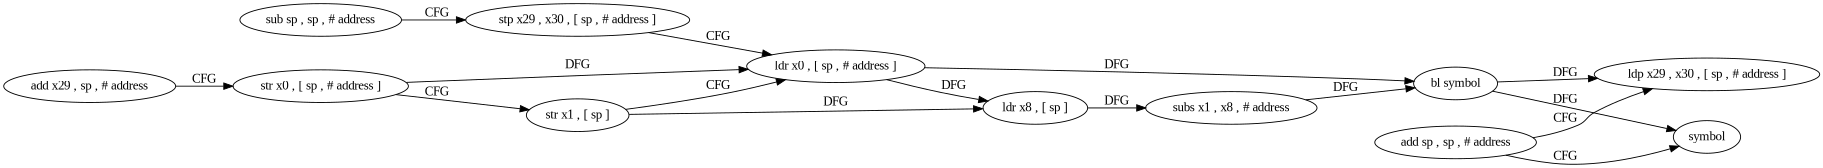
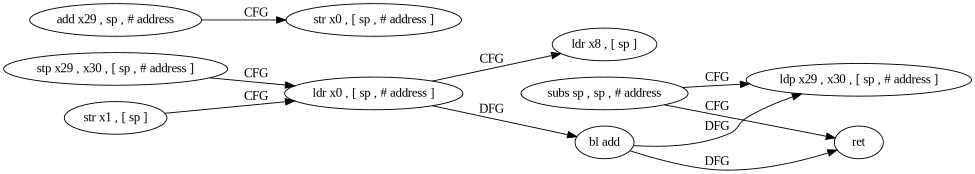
  digraph {
    fontname="Liberation Serif"
    rankdir=LR
    node [fontname="Liberation Serif"]
    edge [fontname="Liberation Serif"]
-   n1 [label="sub sp , sp , # address"]
    n2 [label="stp x29 , x30 , [ sp , # address ]"]
    n3 [label="ldr x0 , [ sp , # address ]"]
    n4 [label="add x29 , sp , # address"]
    n5 [label="str x0 , [ sp , # address ]"]
    n6 [label="str x1 , [ sp ]"]
    n7 [label="ldr x8 , [ sp ]"]
-   n8 [label="bl symbol"]
-   n9 [label="subs x1 , x8 , # address"]
+   n8 [label="bl add"]
    n10 [label="ldp x29 , x30 , [ sp , # address ]"]
-   n11 [label=symbol]
-   n12 [label="add sp , sp , # address"]
-   n1 -> n2 [label=CFG]
+   n11 [label=ret]
+   n12 [label="subs sp , sp , # address"]
    n2 -> n3 [label=CFG]
-   n3 -> n7 [label=DFG]
+   n3 -> n7 [label=CFG]
    n3 -> n8 [label=DFG]
    n4 -> n5 [label=CFG]
-   n5 -> n3 [label=DFG]
-   n5 -> n6 [label=CFG]
    n6 -> n3 [label=CFG]
-   n6 -> n7 [label=DFG]
-   n7 -> n9 [label=DFG]
    n8 -> n10 [label=DFG]
    n8 -> n11 [label=DFG]
-   n9 -> n8 [label=DFG]
    n12 -> n10 [label=CFG]
    n12 -> n11 [label=CFG]
  }
